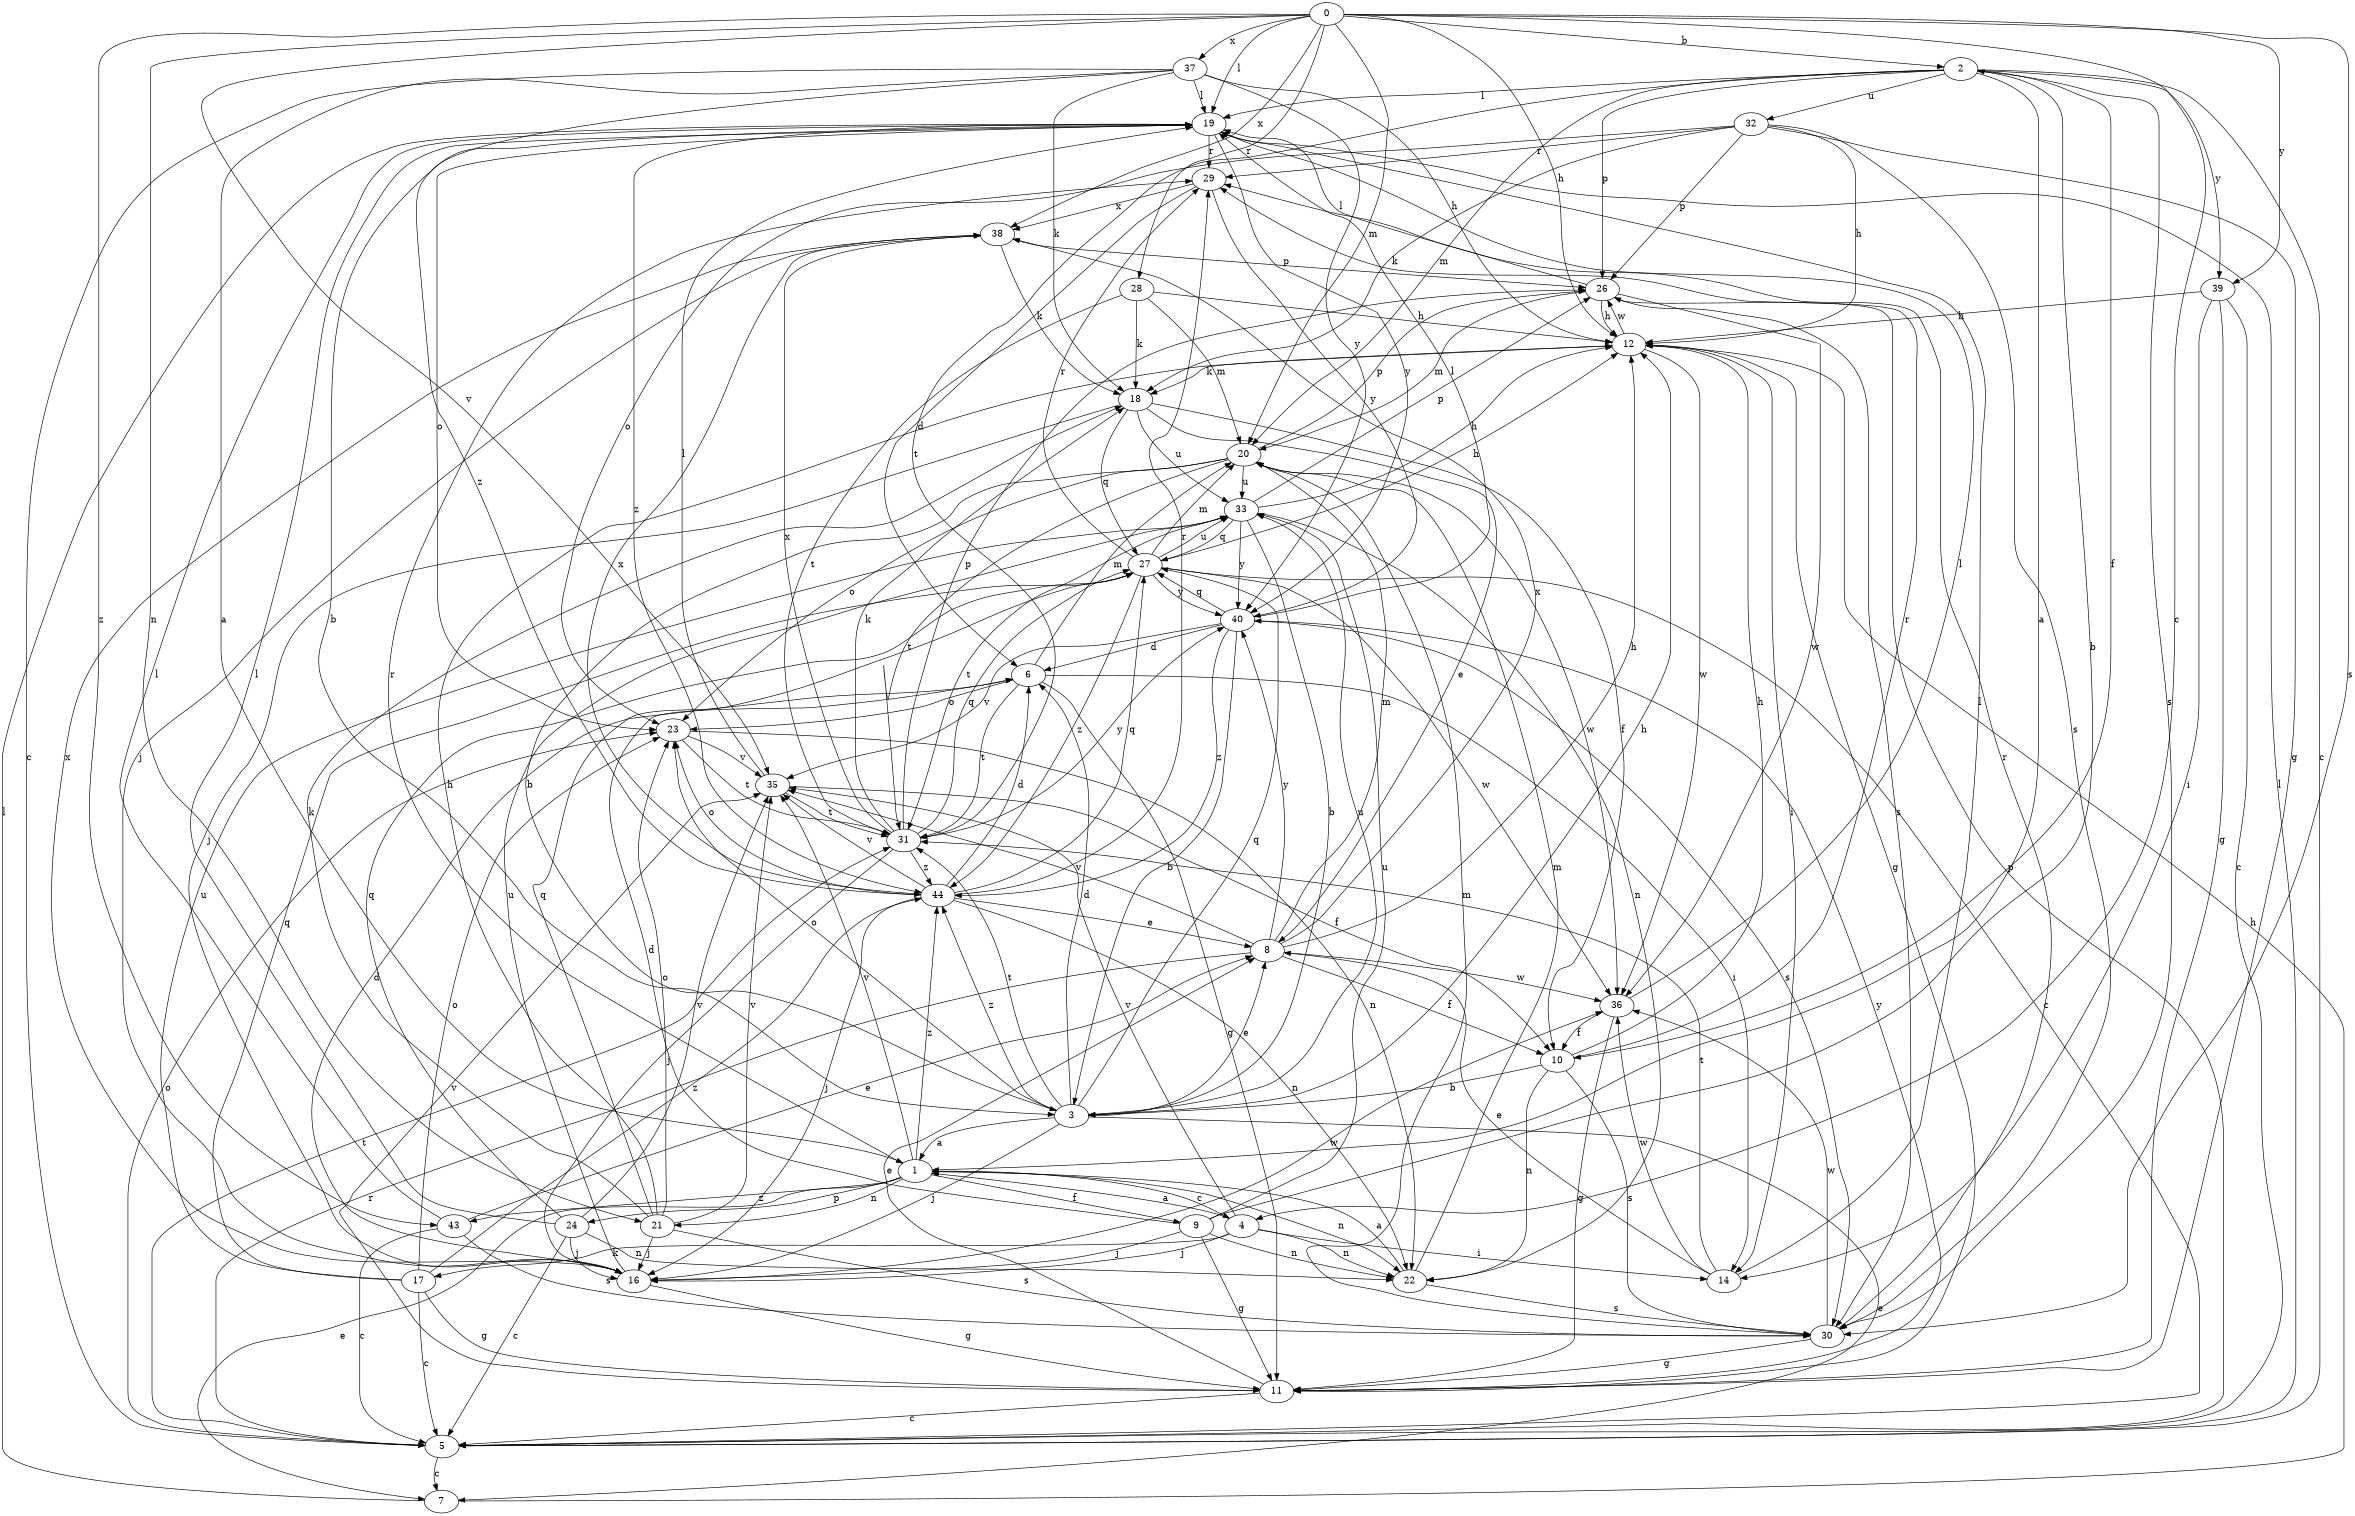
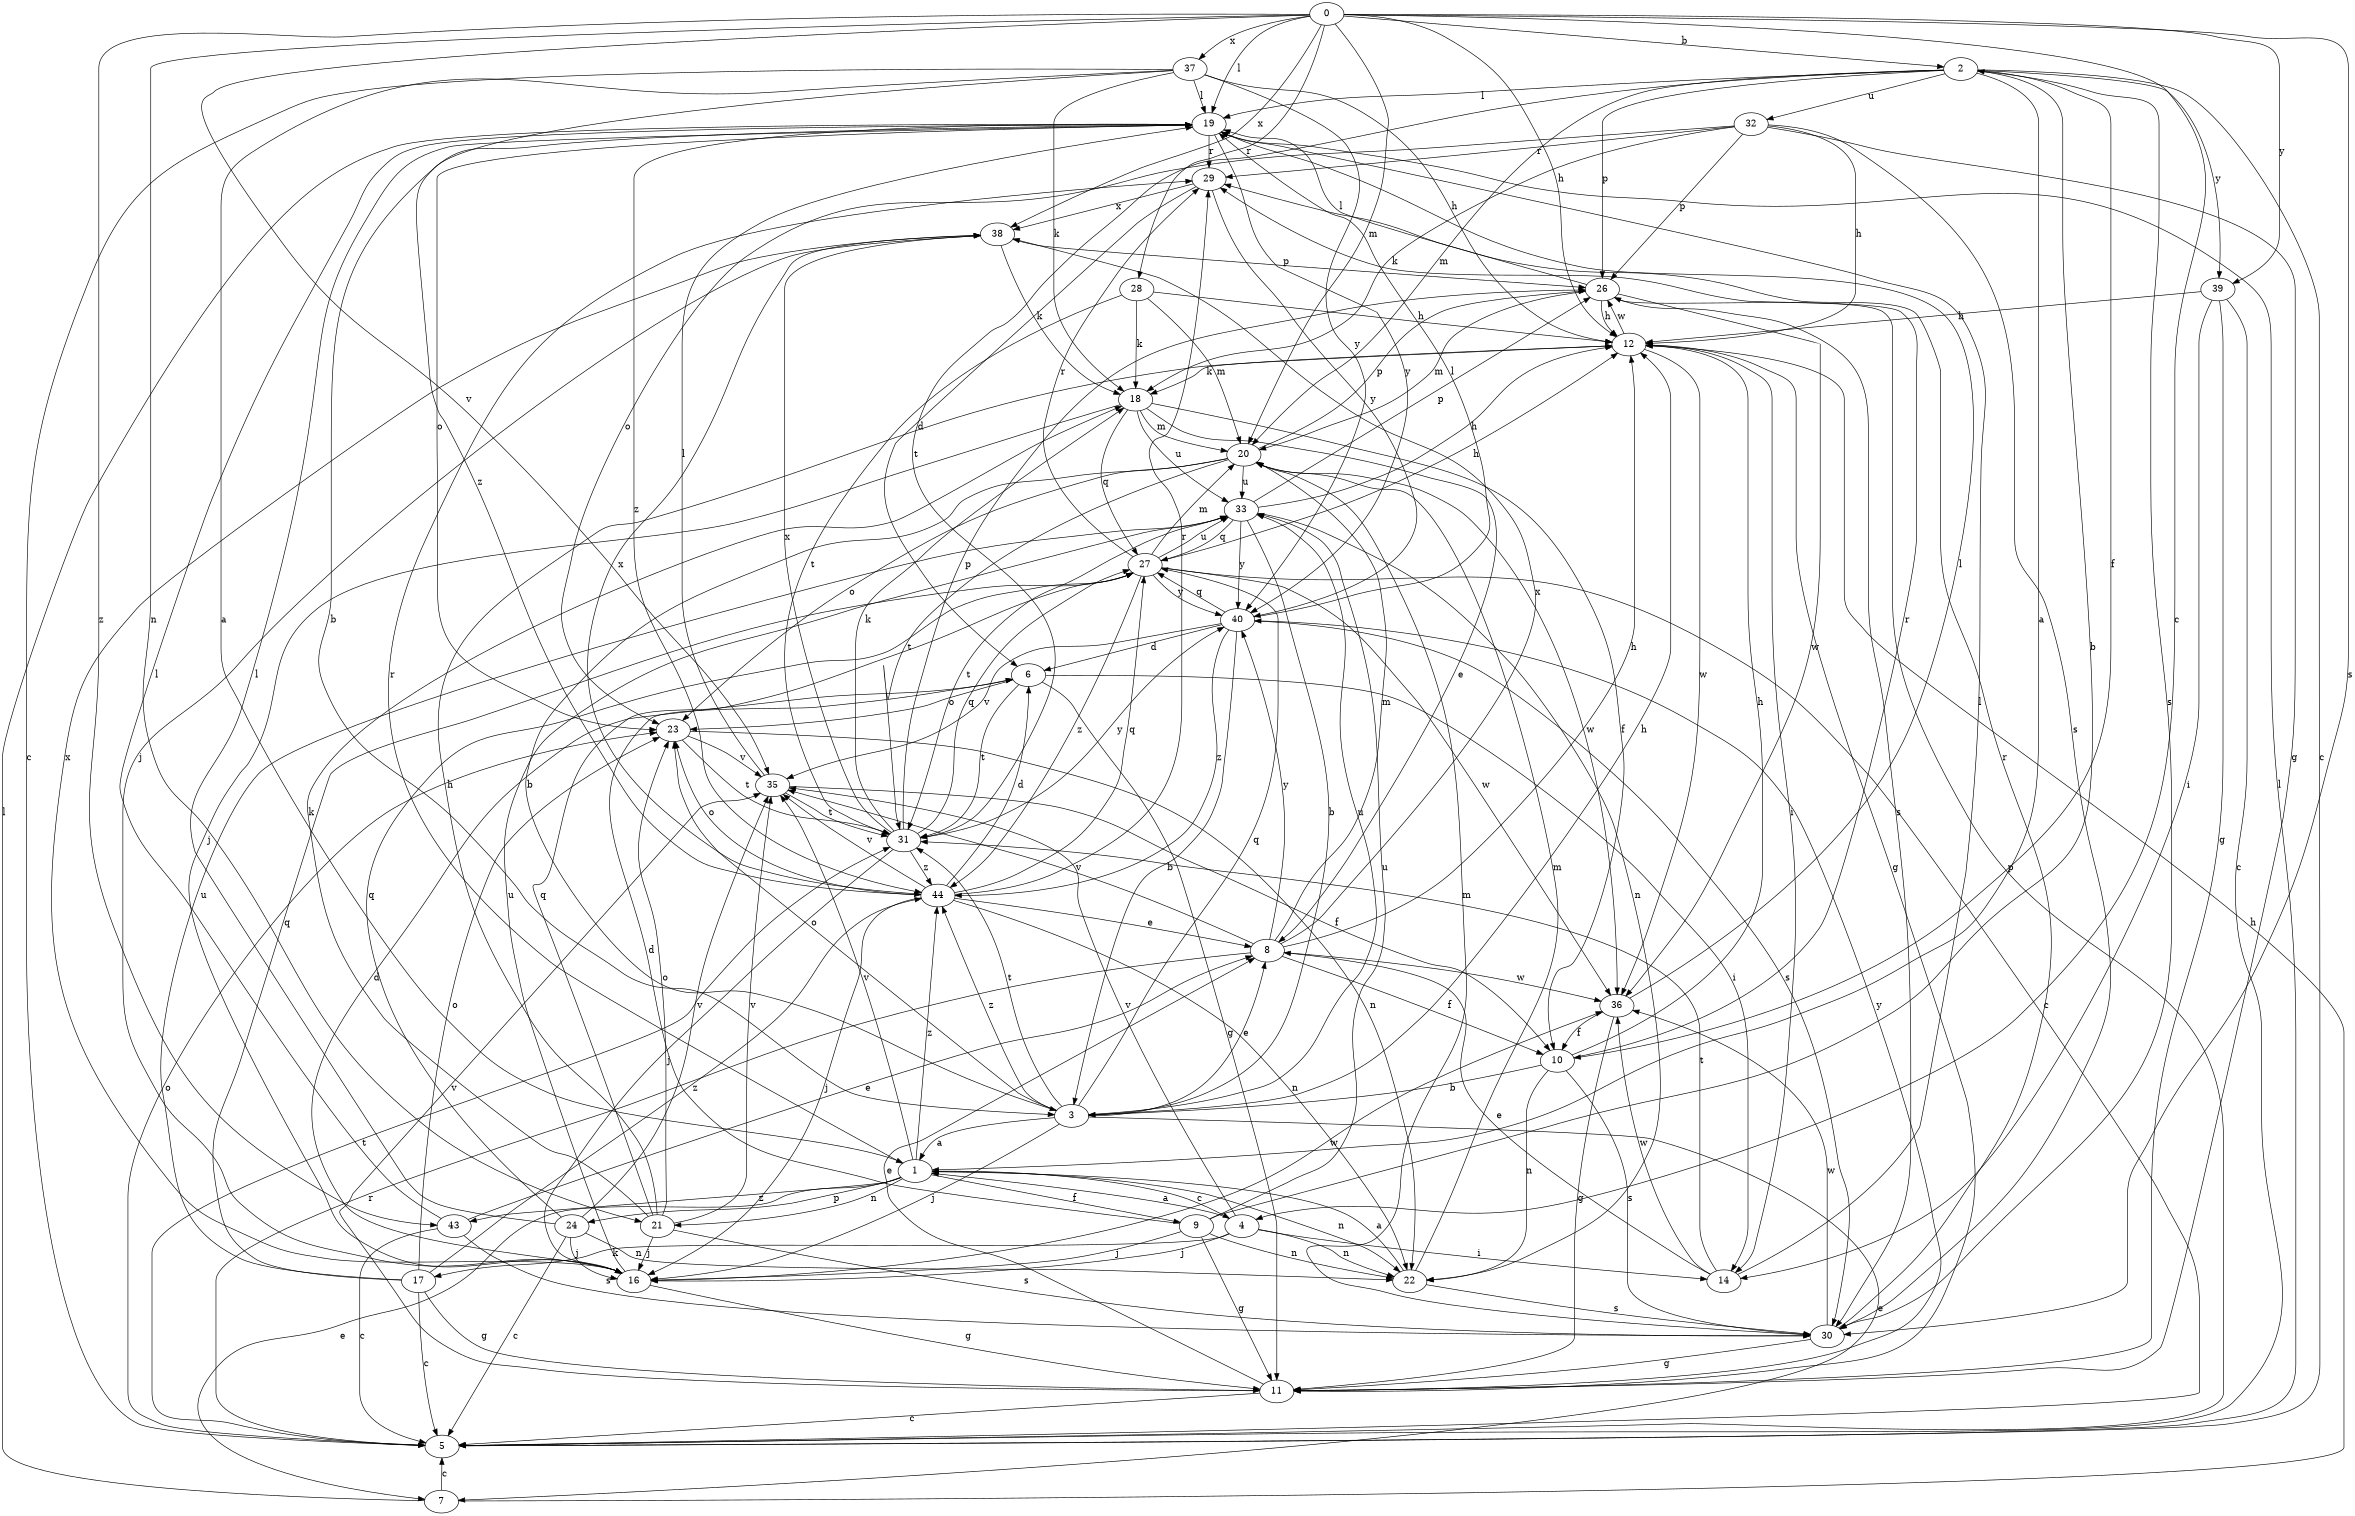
  strict digraph {
    0
    2
    4
    12
    19
    20
    21
    28
    30
    35
    37
    38
    39
    43
    1
    5
    10
    26
    31
    32
    22
    16
    14
    17
    11
    36
    18
    29
    44
    3
    23
    40
    33
    27
    8
    7
    9
    24
    6
    0 -> 2 [label=b]
    0 -> 4 [label=c]
    0 -> 12 [label=h]
    0 -> 19 [label=l]
    0 -> 20 [label=m]
    0 -> 21 [label=n]
    0 -> 28 [label=r]
    0 -> 30 [label=s]
    0 -> 35 [label=v]
    0 -> 37 [label=x]
    0 -> 38 [label=x]
    0 -> 39 [label=y]
    0 -> 43 [label=z]
    2 -> 19 [label=l]
    2 -> 20 [label=m]
    2 -> 30 [label=s]
    2 -> 39 [label=y]
    2 -> 1 [label=a]
    2 -> 5 [label=c]
    2 -> 10 [label=f]
    2 -> 26 [label=p]
    2 -> 31 [label=t]
    2 -> 32 [label=u]
    4 -> 35 [label=v]
    4 -> 1 [label=a]
    4 -> 22 [label=n]
    4 -> 16 [label=j]
    4 -> 14 [label=i]
    4 -> 17 [label=k]
    12 -> 26 [label=w]
    12 -> 14 [label=i]
    12 -> 11 [label=g]
    12 -> 36 [label=w]
    12 -> 18 [label=k]
    19 -> 29 [label=r]
    19 -> 44 [label=z]
    19 -> 3 [label=b]
    19 -> 23 [label=o]
    19 -> 40 [label=y]
    20 -> 26 [label=p]
    20 -> 31 [label=t]
    20 -> 36 [label=w]
    20 -> 3 [label=b]
    20 -> 23 [label=o]
    20 -> 33 [label=u]
    21 -> 12 [label=h]
    21 -> 30 [label=s]
    21 -> 35 [label=v]
    21 -> 16 [label=j]
    21 -> 18 [label=k]
    21 -> 23 [label=o]
    21 -> 27 [label=q]
    28 -> 12 [label=h]
    28 -> 20 [label=m]
    28 -> 31 [label=t]
    28 -> 18 [label=k]
    30 -> 20 [label=m]
    30 -> 11 [label=g]
    30 -> 36 [label=w]
    30 -> 29 [label=r]
    35 -> 19 [label=l]
    35 -> 10 [label=f]
    35 -> 31 [label=t]
    37 -> 12 [label=h]
    37 -> 19 [label=l]
    37 -> 1 [label=a]
    37 -> 5 [label=c]
    37 -> 18 [label=k]
    37 -> 44 [label=z]
    37 -> 40 [label=y]
    38 -> 26 [label=p]
    38 -> 16 [label=j]
    38 -> 18 [label=k]
    39 -> 12 [label=h]
    39 -> 5 [label=c]
    39 -> 14 [label=i]
    39 -> 11 [label=g]
    43 -> 19 [label=l]
    43 -> 30 [label=s]
    43 -> 5 [label=c]
    43 -> 8 [label=e]
    1 -> 4 [label=c]
    1 -> 21 [label=n]
    1 -> 35 [label=v]
    1 -> 43 [label=z]
    1 -> 22 [label=n]
    1 -> 29 [label=r]
    1 -> 44 [label=z]
    1 -> 7 [label=e]
    1 -> 9 [label=f]
    1 -> 24 [label=p]
    5 -> 19 [label=l]
    5 -> 26 [label=p]
    5 -> 31 [label=t]
    5 -> 23 [label=o]
    10 -> 12 [label=h]
    10 -> 30 [label=s]
    10 -> 22 [label=n]
    10 -> 29 [label=r]
    10 -> 3 [label=b]
    26 -> 12 [label=h]
    26 -> 19 [label=l]
    26 -> 20 [label=m]
    26 -> 30 [label=s]
    26 -> 36 [label=w]
    31 -> 38 [label=x]
    31 -> 26 [label=p]
    31 -> 16 [label=j]
    31 -> 18 [label=k]
    31 -> 44 [label=z]
    31 -> 40 [label=y]
    31 -> 27 [label=q]
    32 -> 12 [label=h]
    32 -> 30 [label=s]
    32 -> 26 [label=p]
    32 -> 11 [label=g]
    32 -> 18 [label=k]
    32 -> 29 [label=r]
    32 -> 23 [label=o]
    22 -> 20 [label=m]
    22 -> 30 [label=s]
    22 -> 1 [label=a]
    16 -> 38 [label=x]
    16 -> 11 [label=g]
    16 -> 36 [label=w]
    16 -> 33 [label=u]
    16 -> 6 [label=d]
    14 -> 19 [label=l]
    14 -> 31 [label=t]
    14 -> 36 [label=w]
    14 -> 8 [label=e]
    17 -> 5 [label=c]
    17 -> 11 [label=g]
    17 -> 44 [label=z]
    17 -> 23 [label=o]
    17 -> 33 [label=u]
    17 -> 27 [label=q]
    11 -> 35 [label=v]
    11 -> 5 [label=c]
    11 -> 40 [label=y]
    11 -> 8 [label=e]
    36 -> 19 [label=l]
    36 -> 10 [label=f]
    36 -> 11 [label=g]
    18 -> 10 [label=f]
    18 -> 16 [label=j]
    18 -> 33 [label=u]
    18 -> 27 [label=q]
    18 -> 8 [label=e]
    29 -> 38 [label=x]
    29 -> 40 [label=y]
    29 -> 6 [label=d]
    44 -> 35 [label=v]
    44 -> 38 [label=x]
    44 -> 22 [label=n]
    44 -> 16 [label=j]
    44 -> 29 [label=r]
    44 -> 23 [label=o]
    44 -> 27 [label=q]
    44 -> 8 [label=e]
    44 -> 6 [label=d]
    3 -> 12 [label=h]
    3 -> 1 [label=a]
    3 -> 31 [label=t]
    3 -> 16 [label=j]
    3 -> 44 [label=z]
    3 -> 23 [label=o]
    3 -> 33 [label=u]
    3 -> 27 [label=q]
    3 -> 8 [label=e]
    3 -> 7 [label=e]
-   3 -> 6 [label=d]
    23 -> 35 [label=v]
    23 -> 31 [label=t]
    23 -> 22 [label=n]
    40 -> 19 [label=l]
    40 -> 30 [label=s]
    40 -> 35 [label=v]
    40 -> 44 [label=z]
    40 -> 3 [label=b]
    40 -> 27 [label=q]
    40 -> 6 [label=d]
    33 -> 12 [label=h]
    33 -> 26 [label=p]
    33 -> 31 [label=t]
    33 -> 22 [label=n]
    33 -> 3 [label=b]
    33 -> 40 [label=y]
    33 -> 27 [label=q]
    27 -> 12 [label=h]
    27 -> 20 [label=m]
    27 -> 5 [label=c]
    27 -> 36 [label=w]
    27 -> 29 [label=r]
    27 -> 44 [label=z]
    27 -> 40 [label=y]
    27 -> 33 [label=u]
    8 -> 12 [label=h]
    8 -> 20 [label=m]
    8 -> 35 [label=v]
    8 -> 38 [label=x]
    8 -> 5 [label=r]
    8 -> 10 [label=f]
    8 -> 36 [label=w]
    8 -> 40 [label=y]
    7 -> 12 [label=h]
    7 -> 19 [label=l]
-   5 -> 7 [label=c]
+   7 -> 5 [label=c]
    9 -> 2 [label=b]
    9 -> 22 [label=n]
    9 -> 16 [label=j]
    9 -> 11 [label=g]
    9 -> 33 [label=u]
    9 -> 6 [label=d]
    24 -> 19 [label=l]
    24 -> 35 [label=v]
    24 -> 5 [label=c]
    24 -> 22 [label=n]
    24 -> 16 [label=j]
    24 -> 27 [label=q]
-   6 -> 20 [label=m]
+   18 -> 20 [label=m]
    6 -> 31 [label=t]
    6 -> 14 [label=i]
    6 -> 11 [label=g]
    6 -> 23 [label=o]
  }
